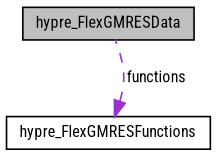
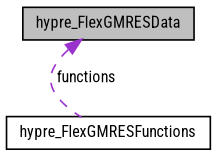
  digraph {
    fontname="Roboto Condensed"
    node [color=black fontname="Roboto Condensed" fontsize=10 shape=record style=filled]
    n1 [fillcolor=grey75 fontcolor=black height=0.2 label=hypre_FlexGMRESData width=0.4]
    n2 [fillcolor=white height=0.2 label=hypre_FlexGMRESFunctions width=0.4]
-   n2 -> n1 [color=darkorchid3 dir=back fontname="Roboto Condensed" fontsize=10 label=" functions" labelfontname=Helvetica labelfontsize=10 style=dashed]
+   n1 -> n2 [color=darkorchid3 dir=back fontname="Roboto Condensed" fontsize=10 label=" functions" labelfontname=Helvetica labelfontsize=10 style=dashed]
  }
